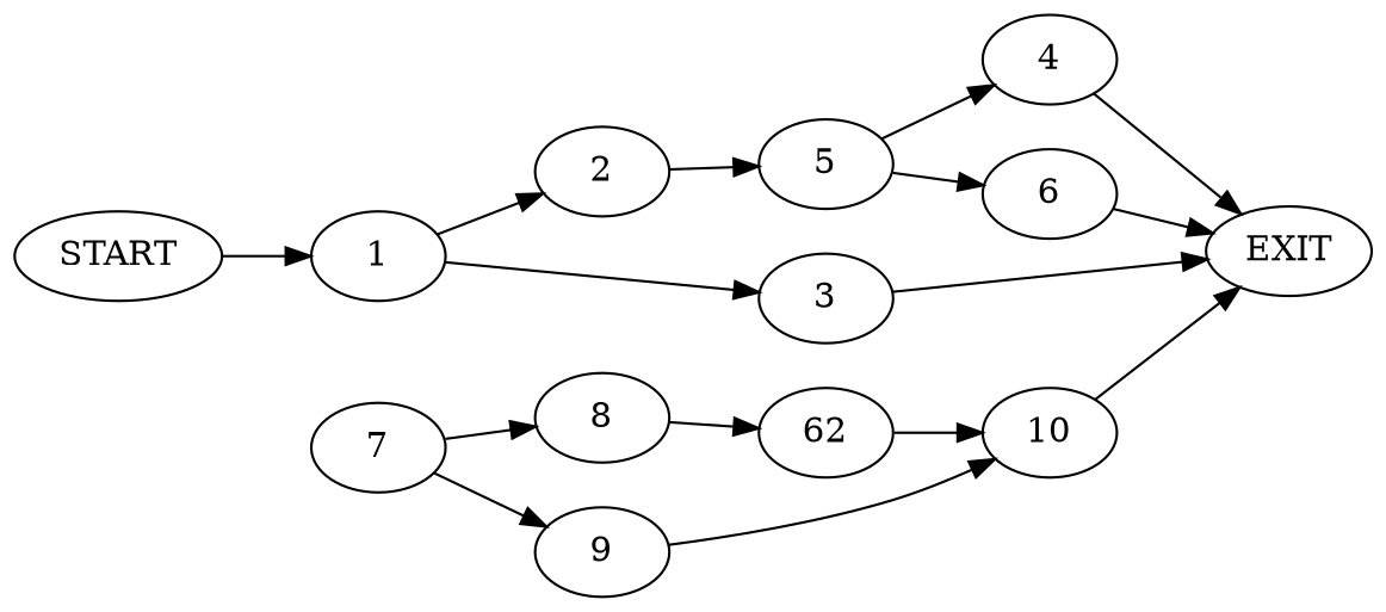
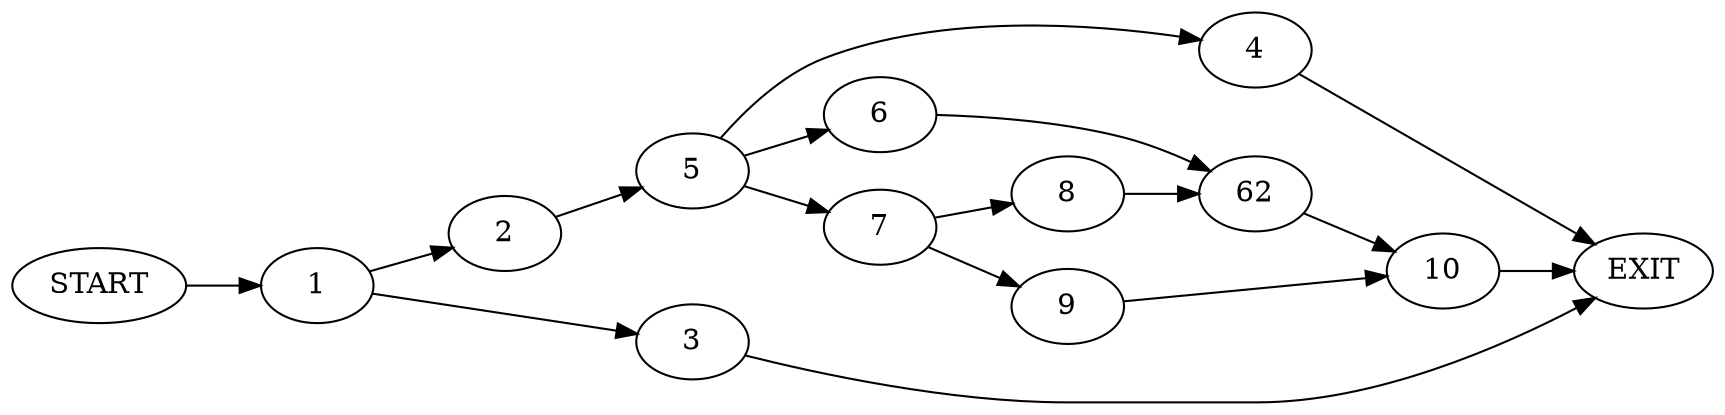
  digraph {
    rankdir=LR
    n1 [label=START]
    1
    2
    3
    n5 [label=EXIT]
    5
    4
    6
    7
    8
    9
    n12 [label=62]
    10
    n1 -> 1
    1 -> 2
    1 -> 3
    2 -> 5
    3 -> n5
    5 -> 4
    5 -> 6
+   5 -> 7
    4 -> n5
-   6 -> n5
+   6 -> n12
    7 -> 8
    7 -> 9
    8 -> n12
    9 -> 10
    n12 -> 10
    10 -> n5
  }
